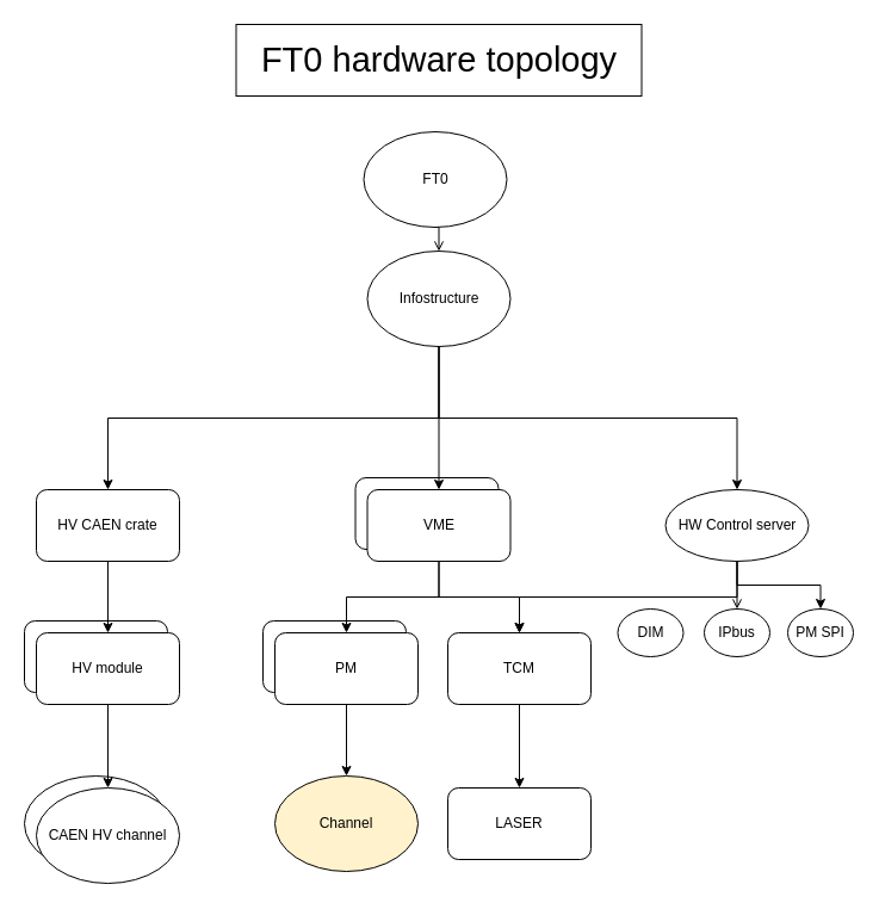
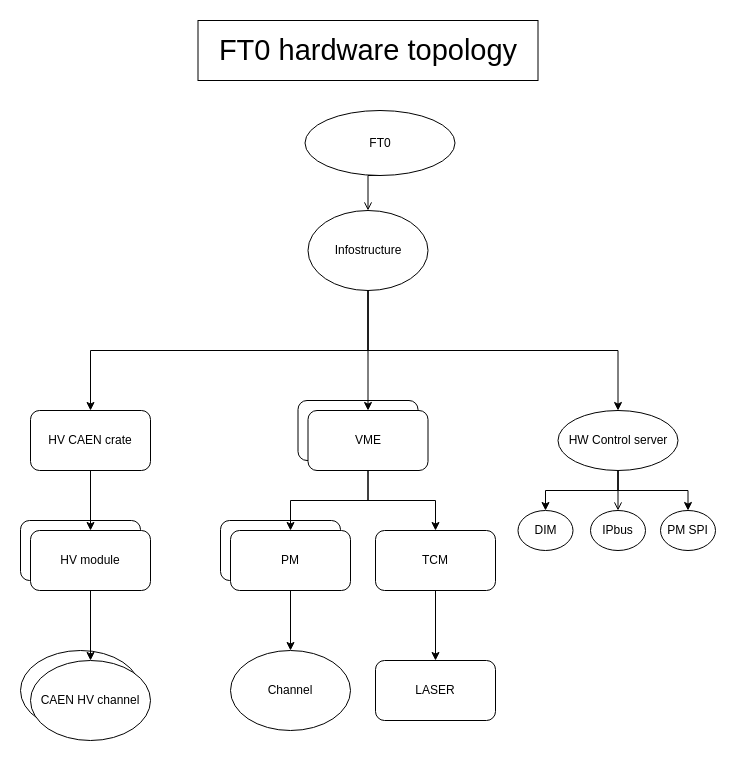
  <mxCell id="0" />
  <mxCell id="1" parent="0" />
  <mxCell id="2" style="edgeStyle=orthogonalEdgeStyle;rounded=0;orthogonalLoop=1;jettySize=auto;html=1;exitX=0.5;exitY=1;exitDx=0;exitDy=0;entryX=0.5;entryY=0;entryDx=0;entryDy=0;endArrow=open;" parent="1" source="3" target="7" edge="1"><mxGeometry relative="1" as="geometry" /></mxCell>
- <mxCell id="3" value="FT0" style="ellipse;whiteSpace=wrap;html=1;" parent="1" vertex="1"><mxGeometry x="304.5" y="110" width="120" height="80" as="geometry" /></mxCell>
+ <mxCell id="3" value="FT0" style="ellipse;whiteSpace=wrap;html=1;" parent="1" vertex="1"><mxGeometry x="304.5" y="110" width="150" height="65" as="geometry" /></mxCell>
  <mxCell id="4" value="HV CAEN crate" style="rounded=1;whiteSpace=wrap;html=1;strokeWidth=1;" parent="1" vertex="1"><mxGeometry x="30" y="410" width="120" height="60" as="geometry" /></mxCell>
  <mxCell id="5" style="edgeStyle=orthogonalEdgeStyle;rounded=0;orthogonalLoop=1;jettySize=auto;html=1;exitX=0.5;exitY=1;exitDx=0;exitDy=0;entryX=0.5;entryY=0;entryDx=0;entryDy=0;" parent="1" source="7" target="4" edge="1"><mxGeometry relative="1" as="geometry" /></mxCell>
  <mxCell id="6" style="edgeStyle=orthogonalEdgeStyle;rounded=0;orthogonalLoop=1;jettySize=auto;html=1;exitX=0.5;exitY=1;exitDx=0;exitDy=0;entryX=0.5;entryY=0;entryDx=0;entryDy=0;" parent="1" source="7" target="32" edge="1"><mxGeometry relative="1" as="geometry" /></mxCell>
  <mxCell id="7" value="Infostructure" style="ellipse;whiteSpace=wrap;html=1;strokeWidth=1;" parent="1" vertex="1"><mxGeometry x="307.5" y="210" width="120" height="80" as="geometry" /></mxCell>
  <mxCell id="8" value="" style="group" parent="1" vertex="1" connectable="0"><mxGeometry x="20" y="520" width="130" height="70" as="geometry" /></mxCell>
  <mxCell id="9" value="HV module" style="rounded=1;whiteSpace=wrap;html=1;strokeWidth=1;" parent="8" vertex="1"><mxGeometry width="120" height="60" as="geometry" /></mxCell>
  <mxCell id="10" value="HV module" style="rounded=1;whiteSpace=wrap;html=1;strokeWidth=1;" parent="8" vertex="1"><mxGeometry x="10" y="10" width="120" height="60" as="geometry" /></mxCell>
  <mxCell id="11" value="" style="group" parent="1" vertex="1" connectable="0"><mxGeometry x="20" y="650" width="130" height="90" as="geometry" /></mxCell>
  <mxCell id="12" value="HV channel" style="ellipse;whiteSpace=wrap;html=1;strokeWidth=1;" parent="11" vertex="1"><mxGeometry width="120" height="80" as="geometry" /></mxCell>
  <mxCell id="13" value="CAEN HV channel" style="ellipse;whiteSpace=wrap;html=1;strokeWidth=1;" parent="11" vertex="1"><mxGeometry x="10" y="10" width="120" height="80" as="geometry" /></mxCell>
  <mxCell id="14" value="" style="edgeStyle=orthogonalEdgeStyle;rounded=0;orthogonalLoop=1;jettySize=auto;html=1;" parent="1" source="10" target="13" edge="1"><mxGeometry relative="1" as="geometry" /></mxCell>
  <mxCell id="15" style="edgeStyle=orthogonalEdgeStyle;rounded=0;orthogonalLoop=1;jettySize=auto;html=1;exitX=0.5;exitY=1;exitDx=0;exitDy=0;entryX=0.5;entryY=0;entryDx=0;entryDy=0;" parent="1" source="4" target="10" edge="1"><mxGeometry relative="1" as="geometry" /></mxCell>
  <mxCell id="16" value="" style="group" parent="1" vertex="1" connectable="0"><mxGeometry x="297.5" y="400" width="130" height="70" as="geometry" /></mxCell>
  <mxCell id="17" value="VME" style="rounded=1;whiteSpace=wrap;html=1;strokeWidth=1;" parent="16" vertex="1"><mxGeometry width="120" height="60" as="geometry" /></mxCell>
  <mxCell id="18" value="VME" style="rounded=1;whiteSpace=wrap;html=1;strokeWidth=1;" parent="16" vertex="1"><mxGeometry x="10" y="10" width="120" height="60" as="geometry" /></mxCell>
  <mxCell id="19" style="edgeStyle=orthogonalEdgeStyle;rounded=0;orthogonalLoop=1;jettySize=auto;html=1;exitX=0.5;exitY=1;exitDx=0;exitDy=0;entryX=0.5;entryY=0;entryDx=0;entryDy=0;" parent="1" source="7" target="18" edge="1"><mxGeometry relative="1" as="geometry" /></mxCell>
  <mxCell id="20" value="" style="group" parent="1" vertex="1" connectable="0"><mxGeometry x="220" y="520" width="130" height="70" as="geometry" /></mxCell>
  <mxCell id="21" value="PM" style="rounded=1;whiteSpace=wrap;html=1;strokeWidth=1;" parent="20" vertex="1"><mxGeometry width="120" height="60" as="geometry" /></mxCell>
  <mxCell id="22" value="PM" style="rounded=1;whiteSpace=wrap;html=1;strokeWidth=1;" parent="20" vertex="1"><mxGeometry x="10" y="10" width="120" height="60" as="geometry" /></mxCell>
  <mxCell id="23" value="" style="edgeStyle=orthogonalEdgeStyle;rounded=0;orthogonalLoop=1;jettySize=auto;html=1;" parent="1" source="18" target="22" edge="1"><mxGeometry relative="1" as="geometry" /></mxCell>
  <mxCell id="24" value="" style="edgeStyle=orthogonalEdgeStyle;rounded=0;orthogonalLoop=1;jettySize=auto;html=1;fontSize=29;" parent="1" source="25" target="37" edge="1"><mxGeometry relative="1" as="geometry" /></mxCell>
  <mxCell id="25" value="TCM" style="rounded=1;whiteSpace=wrap;html=1;strokeWidth=1;" parent="1" vertex="1"><mxGeometry x="375" y="530" width="120" height="60" as="geometry" /></mxCell>
  <mxCell id="26" style="edgeStyle=orthogonalEdgeStyle;rounded=0;orthogonalLoop=1;jettySize=auto;html=1;exitX=0.5;exitY=1;exitDx=0;exitDy=0;" parent="1" source="18" target="25" edge="1"><mxGeometry relative="1" as="geometry" /></mxCell>
- <mxCell id="27" value="Channel" style="ellipse;whiteSpace=wrap;html=1;strokeWidth=1;fillColor=#fff2cc;" parent="1" vertex="1"><mxGeometry x="230" y="650" width="120" height="80" as="geometry" /></mxCell>
+ <mxCell id="27" value="Channel" style="ellipse;whiteSpace=wrap;html=1;strokeWidth=1;" parent="1" vertex="1"><mxGeometry x="230" y="650" width="120" height="80" as="geometry" /></mxCell>
  <mxCell id="28" value="" style="edgeStyle=orthogonalEdgeStyle;rounded=0;orthogonalLoop=1;jettySize=auto;html=1;" parent="1" source="22" target="27" edge="1"><mxGeometry relative="1" as="geometry" /></mxCell>
- <mxCell id="29" style="edgeStyle=orthogonalEdgeStyle;rounded=0;orthogonalLoop=1;jettySize=auto;html=1;exitX=0.5;exitY=1;exitDx=0;exitDy=0;" parent="1" source="32" target="25" edge="1"><mxGeometry relative="1" as="geometry" /></mxCell>
+ <mxCell id="29" style="edgeStyle=orthogonalEdgeStyle;rounded=0;orthogonalLoop=1;jettySize=auto;html=1;exitX=0.5;exitY=1;exitDx=0;exitDy=0;" parent="1" source="32" target="33" edge="1"><mxGeometry relative="1" as="geometry" /></mxCell>
  <mxCell id="30" style="edgeStyle=orthogonalEdgeStyle;rounded=0;orthogonalLoop=1;jettySize=auto;html=1;exitX=0.5;exitY=1;exitDx=0;exitDy=0;endArrow=open;" parent="1" source="32" target="34" edge="1"><mxGeometry relative="1" as="geometry" /></mxCell>
  <mxCell id="31" style="edgeStyle=orthogonalEdgeStyle;rounded=0;orthogonalLoop=1;jettySize=auto;html=1;exitX=0.5;exitY=1;exitDx=0;exitDy=0;" parent="1" source="32" target="35" edge="1"><mxGeometry relative="1" as="geometry" /></mxCell>
  <mxCell id="32" value="HW Control server" style="ellipse;whiteSpace=wrap;html=1;strokeWidth=1;" parent="1" vertex="1"><mxGeometry x="557.5" y="410" width="120" height="60" as="geometry" /></mxCell>
  <mxCell id="33" value="DIM" style="ellipse;whiteSpace=wrap;html=1;strokeWidth=1;" parent="1" vertex="1"><mxGeometry x="517.5" y="510" width="55" height="40" as="geometry" /></mxCell>
  <mxCell id="34" value="IPbus" style="ellipse;whiteSpace=wrap;html=1;strokeWidth=1;" parent="1" vertex="1"><mxGeometry x="590" y="510" width="55" height="40" as="geometry" /></mxCell>
  <mxCell id="35" value="PM SPI" style="ellipse;whiteSpace=wrap;html=1;strokeWidth=1;" parent="1" vertex="1"><mxGeometry x="660" y="510" width="55" height="40" as="geometry" /></mxCell>
  <mxCell id="36" value="FT0 hardware topology" style="rounded=0;whiteSpace=wrap;html=1;strokeWidth=1;fontSize=29;" parent="1" vertex="1"><mxGeometry x="197.5" width="340" height="60" as="geometry" y="20" /></mxCell>
  <mxCell id="37" value="LASER" style="rounded=1;whiteSpace=wrap;html=1;strokeWidth=1;" parent="1" vertex="1"><mxGeometry x="375" y="660" width="120" height="60" as="geometry" /></mxCell>
